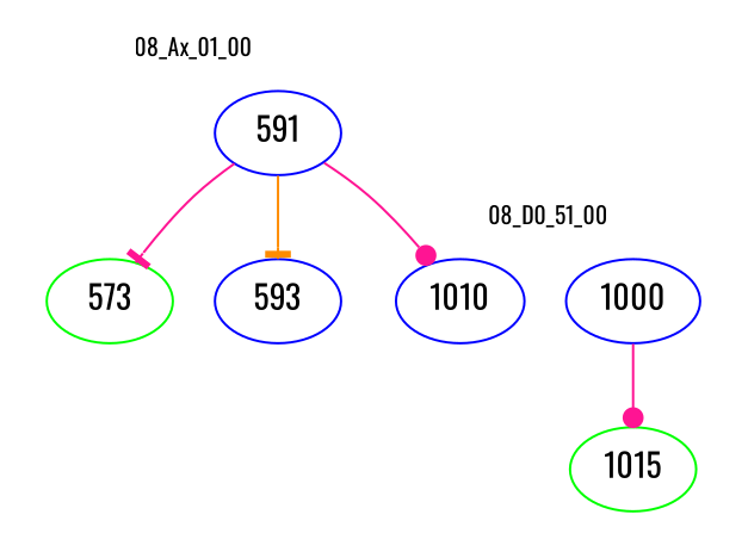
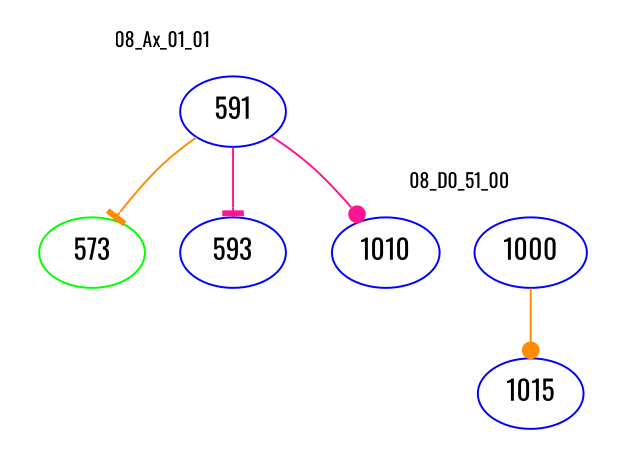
  digraph {
    fontname=Oswald
    node [color=blue fontname=Oswald]
    edge [arrowhead=tee color=deeppink fontname=Oswald]
    n1 [label=591]
    n2 [color=green label=573]
    n3 [label=593]
    n4 [label=1000]
    n5 [label=1010]
-   n6 [color=green label=1015]
+   n6 [label=1015]
    subgraph cluster_1 {
      color=white
      fontsize=10
-     label="08_Ax_01_00"
+     label="08_Ax_01_01"
      n1
      n2
      n3
    }
    subgraph cluster_2 {
      color=white
      fontsize=10
      label="08_D0_51_00"
      n4
      n5
      n6
    }
-   n1 -> n2
-   n1 -> n3 [color=darkorange]
+   n1 -> n2 [color=darkorange]
+   n1 -> n3
    n1 -> n5 [arrowhead=dot]
-   n4 -> n6 [arrowhead=dot]
+   n4 -> n6 [arrowhead=dot color=darkorange]
  }
